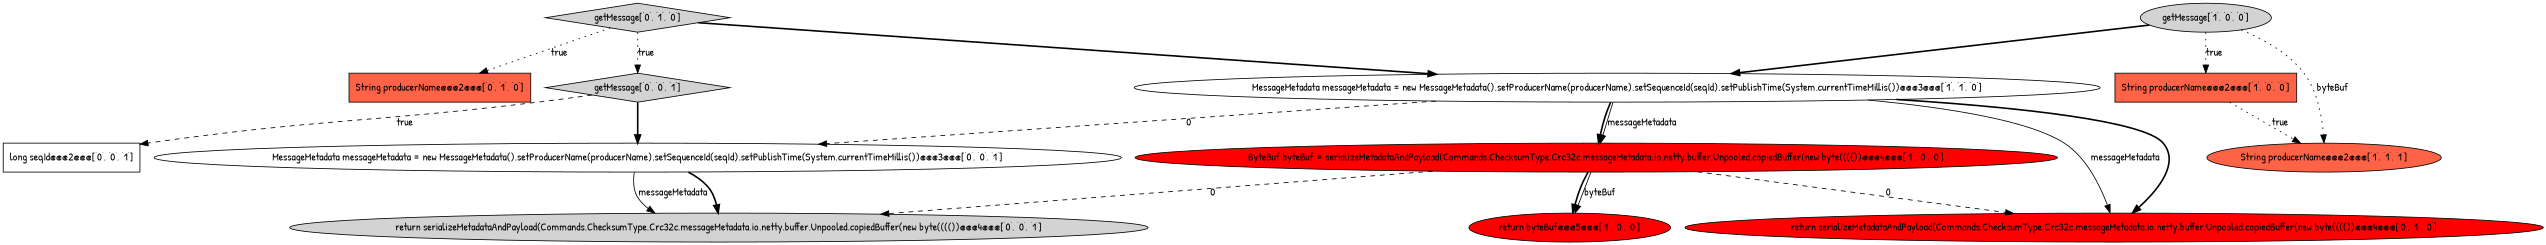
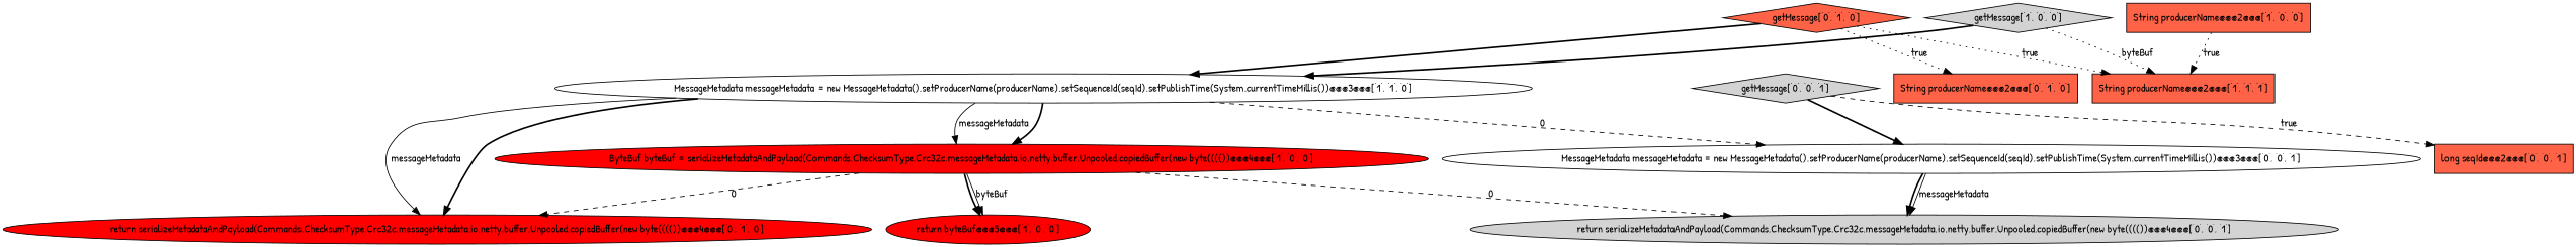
  digraph {
    fontname="Patrick Hand"
    node [fillcolor=lightgray fontname="Patrick Hand" shape=ellipse style=filled]
    edge [fontname="Patrick Hand" style=bold]
    n1 [fillcolor=red label="ByteBuf byteBuf = serializeMetadataAndPayload(Commands.ChecksumType.Crc32c,messageMetadata,io.netty.buffer.Unpooled.copiedBuffer(new byte(((())@@@4@@@['1', '0', '0']"]
    n2 [fillcolor=red label="return serializeMetadataAndPayload(Commands.ChecksumType.Crc32c,messageMetadata,io.netty.buffer.Unpooled.copiedBuffer(new byte(((())@@@4@@@['0', '1', '0']"]
    n3 [fillcolor=red label="return byteBuf@@@5@@@['1', '0', '0']"]
    n4 [label="return serializeMetadataAndPayload(Commands.ChecksumType.Crc32c,messageMetadata,io.netty.buffer.Unpooled.copiedBuffer(new byte(((())@@@4@@@['0', '0', '1']"]
-   n5 [label="getMessage['0', '1', '0']" shape=diamond]
-   n6 [fillcolor=tomato label="String producerName@@@2@@@['1', '1', '1']"]
+   n5 [fillcolor=tomato label="getMessage['0', '1', '0']" shape=diamond]
+   n6 [fillcolor=tomato label="String producerName@@@2@@@['1', '1', '1']" shape=box]
    n7 [fillcolor=white label="MessageMetadata messageMetadata = new MessageMetadata().setProducerName(producerName).setSequenceId(seqId).setPublishTime(System.currentTimeMillis())@@@3@@@['1', '1', '0']"]
    n8 [fillcolor=tomato label="String producerName@@@2@@@['0', '1', '0']" shape=box]
    n9 [fillcolor=white label="MessageMetadata messageMetadata = new MessageMetadata().setProducerName(producerName).setSequenceId(seqId).setPublishTime(System.currentTimeMillis())@@@3@@@['0', '0', '1']"]
-   n10 [fillcolor=white label="long seqId@@@2@@@['0', '0', '1']" shape=box]
+   n10 [fillcolor=tomato label="long seqId@@@2@@@['0', '0', '1']" shape=box]
    n11 [fillcolor=tomato label="String producerName@@@2@@@['1', '0', '0']" shape=box]
    n12 [label="getMessage['0', '0', '1']" shape=diamond]
-   n13 [label="getMessage['1', '0', '0']"]
+   n13 [label="getMessage['1', '0', '0']" shape=diamond]
    n1 -> n2 [label=0 style=dashed]
    n1 -> n3
    n1 -> n3 [label=byteBuf style=solid]
    n1 -> n4 [label=0 style=dashed]
-   n5 -> n12 [label=true style=dotted]
+   n5 -> n6 [label=true style=dotted]
    n5 -> n7
    n5 -> n8 [label=true style=dotted]
    n7 -> n1
    n7 -> n1 [label=messageMetadata style=solid]
    n7 -> n2 [label=messageMetadata style=solid]
    n7 -> n2
    n7 -> n9 [label=0 style=dashed]
    n9 -> n4 [label=messageMetadata style=solid]
    n9 -> n4
    n11 -> n6 [label=true style=dotted]
    n12 -> n9
    n12 -> n10 [label=true style=dashed]
    n13 -> n6 [label=byteBuf style=dotted]
    n13 -> n7
-   n13 -> n11 [label=true style=dotted]
  }
